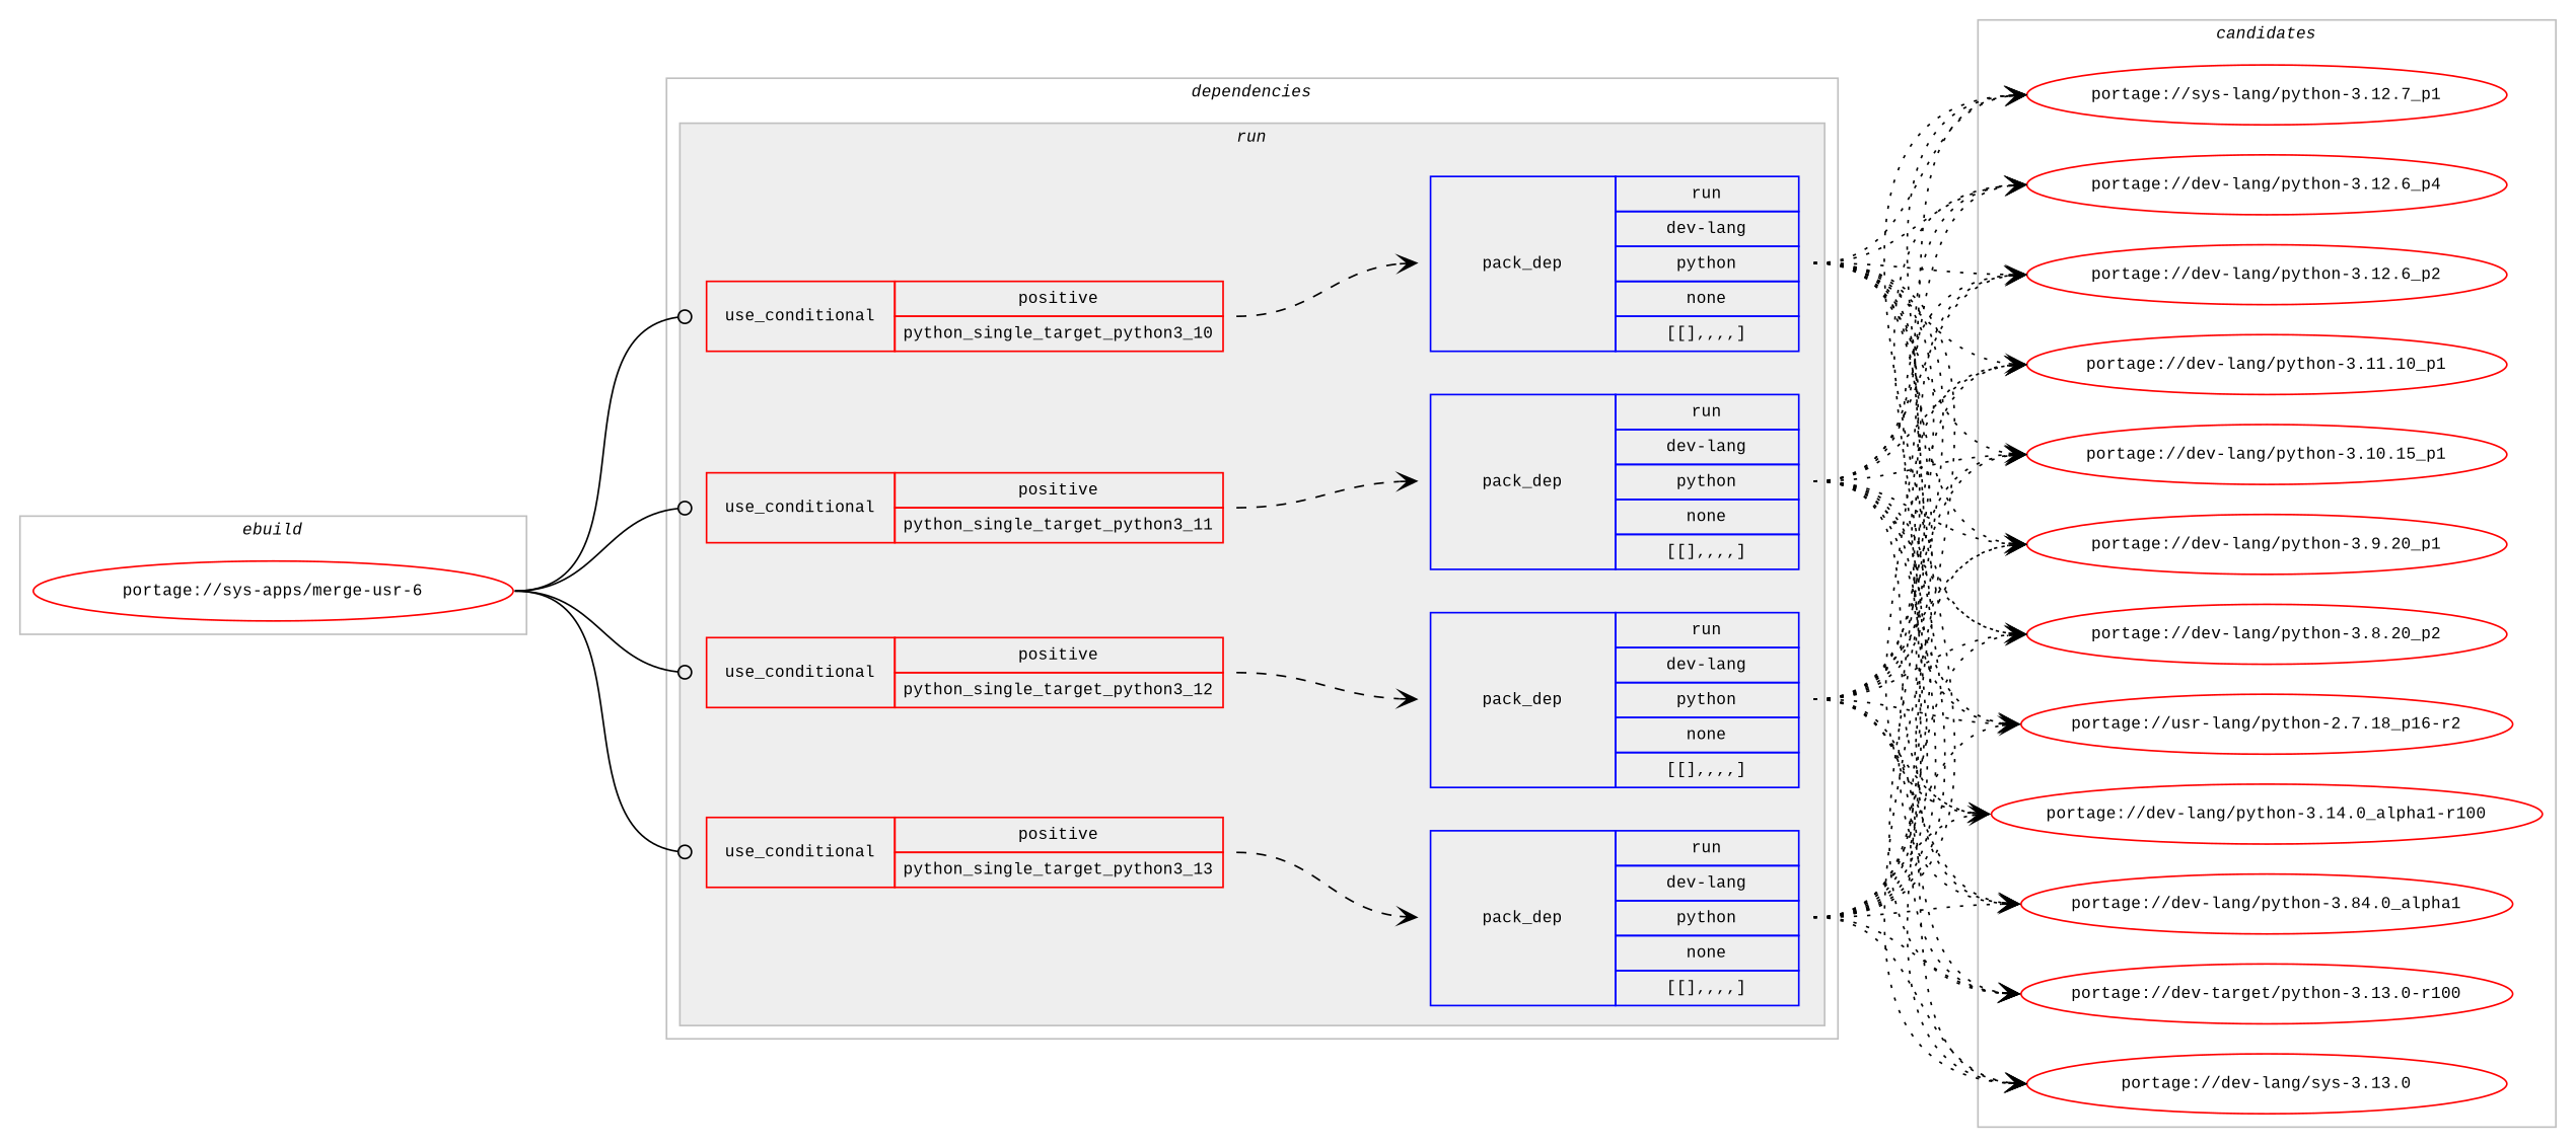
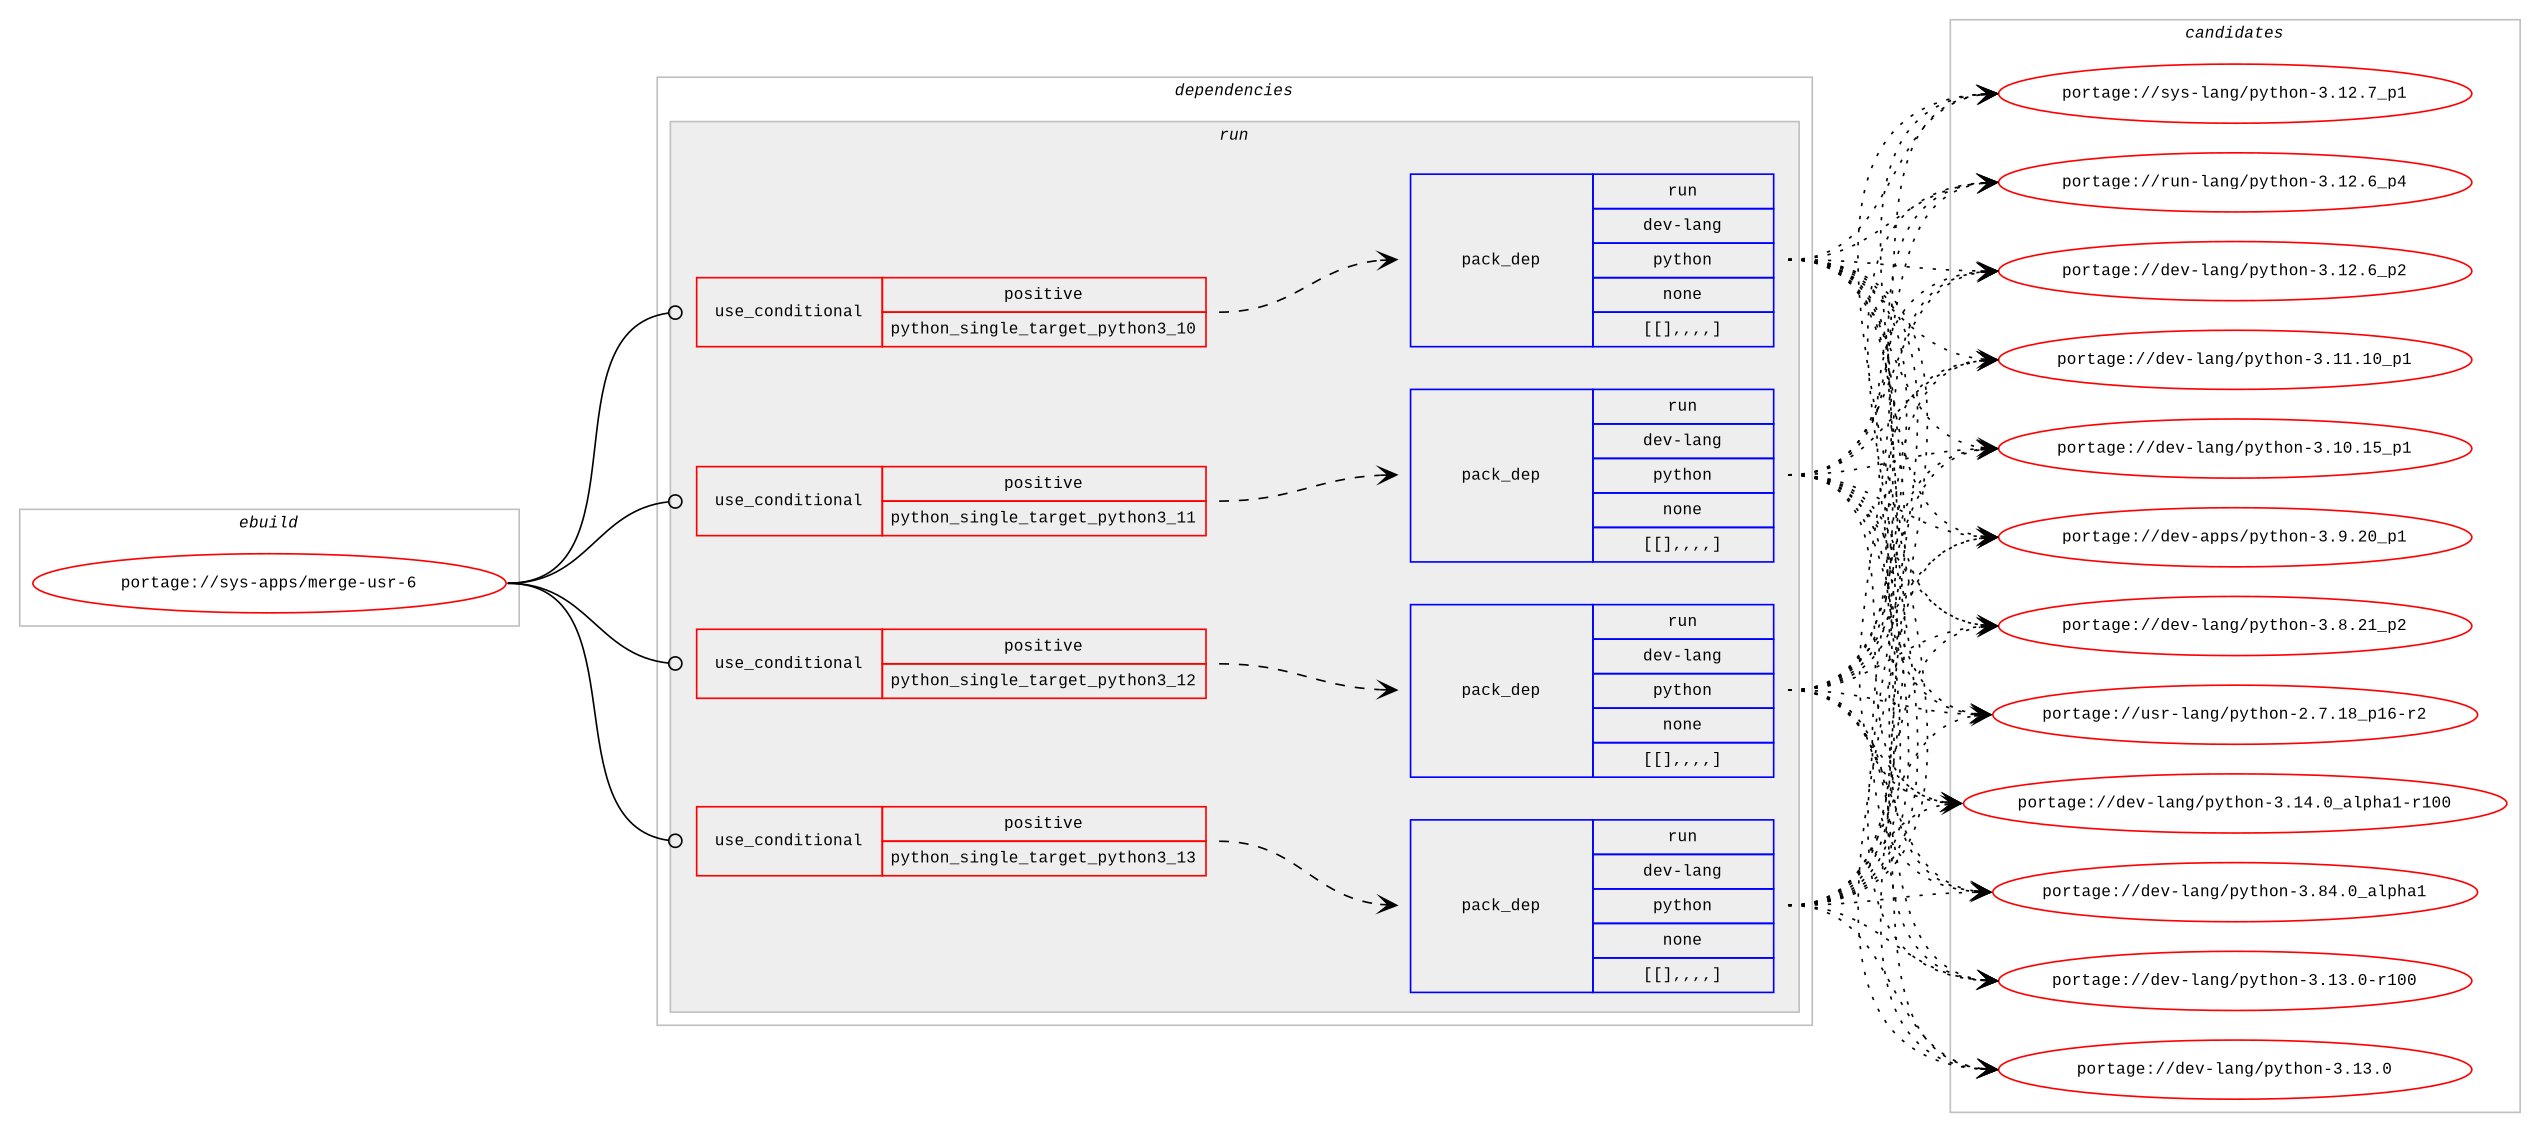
  digraph {
    compound=true
    concentrate=true
    fontname="Liberation Mono"
    fontsize=10
    newrank=true
    rankdir=LR
    ranksep=1.5
    node [color=red fontname="Liberation Mono" fontsize=10]
    edge [arrowhead=vee fontname="Liberation Mono" headport=w style=dotted tailport=e weight=100]
    n1 [label="portage://sys-apps/merge-usr-6" width=4]
    n2 [color=blue label=<<TABLE BORDER="0" CELLBORDER="1" CELLSPACING="0" CELLPADDING="4" WIDTH="220"><TR><TD ROWSPAN="6" CELLPADDING="30">pack_dep</TD></TR><TR><TD WIDTH="110">run</TD></TR><TR><TD>dev-lang</TD></TR><TR><TD>python</TD></TR><TR><TD>none</TD></TR><TR><TD>[[],,,,]</TD></TR></TABLE>> shape=none]
    n3 [label=<<TABLE BORDER="0" CELLBORDER="1" CELLSPACING="0" CELLPADDING="4"><TR><TD ROWSPAN="3" CELLPADDING="10">use_conditional</TD></TR><TR><TD>positive</TD></TR><TR><TD>python_single_target_python3_10</TD></TR></TABLE>> shape=none]
    n4 [color=blue label=<<TABLE BORDER="0" CELLBORDER="1" CELLSPACING="0" CELLPADDING="4" WIDTH="220"><TR><TD ROWSPAN="6" CELLPADDING="30">pack_dep</TD></TR><TR><TD WIDTH="110">run</TD></TR><TR><TD>dev-lang</TD></TR><TR><TD>python</TD></TR><TR><TD>none</TD></TR><TR><TD>[[],,,,]</TD></TR></TABLE>> shape=none]
    n5 [label=<<TABLE BORDER="0" CELLBORDER="1" CELLSPACING="0" CELLPADDING="4"><TR><TD ROWSPAN="3" CELLPADDING="10">use_conditional</TD></TR><TR><TD>positive</TD></TR><TR><TD>python_single_target_python3_11</TD></TR></TABLE>> shape=none]
    n6 [color=blue label=<<TABLE BORDER="0" CELLBORDER="1" CELLSPACING="0" CELLPADDING="4" WIDTH="220"><TR><TD ROWSPAN="6" CELLPADDING="30">pack_dep</TD></TR><TR><TD WIDTH="110">run</TD></TR><TR><TD>dev-lang</TD></TR><TR><TD>python</TD></TR><TR><TD>none</TD></TR><TR><TD>[[],,,,]</TD></TR></TABLE>> shape=none]
    n7 [label=<<TABLE BORDER="0" CELLBORDER="1" CELLSPACING="0" CELLPADDING="4"><TR><TD ROWSPAN="3" CELLPADDING="10">use_conditional</TD></TR><TR><TD>positive</TD></TR><TR><TD>python_single_target_python3_12</TD></TR></TABLE>> shape=none]
    n8 [color=blue label=<<TABLE BORDER="0" CELLBORDER="1" CELLSPACING="0" CELLPADDING="4" WIDTH="220"><TR><TD ROWSPAN="6" CELLPADDING="30">pack_dep</TD></TR><TR><TD WIDTH="110">run</TD></TR><TR><TD>dev-lang</TD></TR><TR><TD>python</TD></TR><TR><TD>none</TD></TR><TR><TD>[[],,,,]</TD></TR></TABLE>> shape=none]
    n9 [label=<<TABLE BORDER="0" CELLBORDER="1" CELLSPACING="0" CELLPADDING="4"><TR><TD ROWSPAN="3" CELLPADDING="10">use_conditional</TD></TR><TR><TD>positive</TD></TR><TR><TD>python_single_target_python3_13</TD></TR></TABLE>> shape=none]
    n10 [label="portage://dev-lang/python-3.14.0_alpha1-r100" width=4]
    n11 [label="portage://dev-lang/python-3.84.0_alpha1" width=4]
-   n12 [label="portage://dev-target/python-3.13.0-r100" width=4]
-   n13 [label="portage://dev-lang/sys-3.13.0" width=4]
+   n12 [label="portage://dev-lang/python-3.13.0-r100" width=4]
+   n13 [label="portage://dev-lang/python-3.13.0" width=4]
    n14 [label="portage://sys-lang/python-3.12.7_p1" width=4]
-   n15 [label="portage://dev-lang/python-3.12.6_p4" width=4]
+   n15 [label="portage://run-lang/python-3.12.6_p4" width=4]
    n16 [label="portage://dev-lang/python-3.12.6_p2" width=4]
    n17 [label="portage://dev-lang/python-3.11.10_p1" width=4]
    n18 [label="portage://dev-lang/python-3.10.15_p1" width=4]
-   n19 [label="portage://dev-lang/python-3.9.20_p1" width=4]
-   n20 [label="portage://dev-lang/python-3.8.20_p2" width=4]
+   n19 [label="portage://dev-apps/python-3.9.20_p1" width=4]
+   n20 [label="portage://dev-lang/python-3.8.21_p2" width=4]
    n21 [label="portage://usr-lang/python-2.7.18_p16-r2" width=4]
    subgraph cluster_1 {
      color=gray
      label=<<i>ebuild</i>>
      n1
    }
    subgraph cluster_2 {
      color=gray
      label=<<i>dependencies</i>>
      subgraph cluster_3 {
        color=gray
        fillcolor="#eeeeee"
        label=<<i>compile</i>>
        style=filled
      }
      subgraph cluster_4 {
        color=gray
        fillcolor="#eeeeee"
        label=<<i>compile and run</i>>
        style=filled
      }
      subgraph cluster_5 {
        color=gray
        fillcolor="#eeeeee"
        label=<<i>run</i>>
        style=filled
        subgraph sub_6 {
          color=gray
          fillcolor="#eeeeee"
          label=<<i>run</i>>
          style=filled
          n3
          subgraph sub_7 {
            color=gray
            fillcolor="#eeeeee"
            label=<<i>run</i>>
            style=filled
            n2
          }
        }
        subgraph sub_8 {
          color=gray
          fillcolor="#eeeeee"
          label=<<i>run</i>>
          style=filled
          n5
          subgraph sub_9 {
            color=gray
            fillcolor="#eeeeee"
            label=<<i>run</i>>
            style=filled
            n4
          }
        }
        subgraph sub_10 {
          color=gray
          fillcolor="#eeeeee"
          label=<<i>run</i>>
          style=filled
          n7
          subgraph sub_11 {
            color=gray
            fillcolor="#eeeeee"
            label=<<i>run</i>>
            style=filled
            n6
          }
        }
        subgraph sub_12 {
          color=gray
          fillcolor="#eeeeee"
          label=<<i>run</i>>
          style=filled
          n9
          subgraph sub_13 {
            color=gray
            fillcolor="#eeeeee"
            label=<<i>run</i>>
            style=filled
            n8
          }
        }
      }
    }
    subgraph cluster_14 {
      color=gray
      label=<<i>candidates</i>>
      rank=same
      subgraph sub_15 {
        color=black
        label=<<i>candidates</i>>
        nodesep=1
        rank=same
        n10
        n11
        n12
        n13
        n14
        n15
        n16
        n17
        n18
        n19
        n20
        n21
      }
      subgraph sub_16 {
        color=black
        label=<<i>candidates</i>>
        nodesep=1
        rank=same
        n10
        n11
        n12
        n13
        n14
        n15
        n16
        n17
        n18
        n19
        n20
        n21
      }
      subgraph sub_17 {
        color=black
        label=<<i>candidates</i>>
        nodesep=1
        rank=same
        n10
        n11
        n12
        n13
        n14
        n15
        n16
        n17
        n18
        n19
        n20
        n21
      }
      subgraph sub_18 {
        color=black
        label=<<i>candidates</i>>
        nodesep=1
        rank=same
        n10
        n11
        n12
        n13
        n14
        n15
        n16
        n17
        n18
        n19
        n20
        n21
      }
    }
    n1 -> n3 [arrowhead=odot style=solid weight=20]
    n1 -> n5 [arrowhead=odot style=solid weight=20]
    n1 -> n7 [arrowhead=odot style=solid weight=20]
    n1 -> n9 [arrowhead=odot style=solid weight=20]
    n2 -> n10
    n2 -> n11
    n2 -> n12
    n2 -> n13
    n2 -> n14
    n2 -> n15
    n2 -> n16
    n2 -> n17
    n2 -> n18
    n2 -> n19
    n2 -> n20
    n2 -> n21
    n3 -> n2 [style=dashed weight=20]
    n4 -> n10
    n4 -> n11
    n4 -> n12
    n4 -> n13
    n4 -> n14
    n4 -> n15
    n4 -> n16
    n4 -> n17
    n4 -> n18
    n4 -> n19
    n4 -> n20
    n4 -> n21
    n5 -> n4 [style=dashed weight=20]
    n6 -> n10
    n6 -> n11
    n6 -> n12
    n6 -> n13
    n6 -> n14
    n6 -> n15
    n6 -> n16
    n6 -> n17
    n6 -> n18
    n6 -> n19
    n6 -> n20
    n6 -> n21
    n7 -> n6 [style=dashed weight=20]
    n8 -> n10
    n8 -> n11
    n8 -> n12
    n8 -> n13
    n8 -> n14
    n8 -> n15
    n8 -> n16
    n8 -> n17
    n8 -> n18
    n8 -> n19
    n8 -> n20
    n8 -> n21
    n9 -> n8 [style=dashed weight=20]
  }
